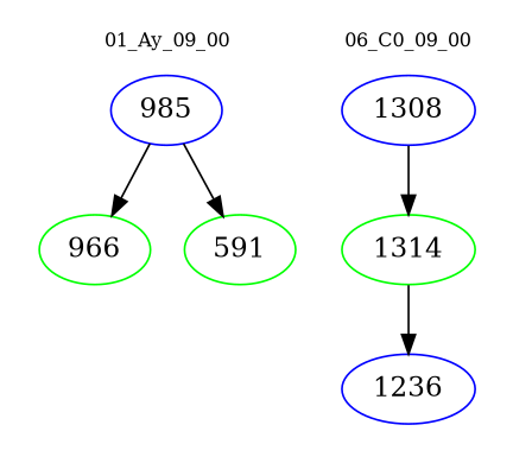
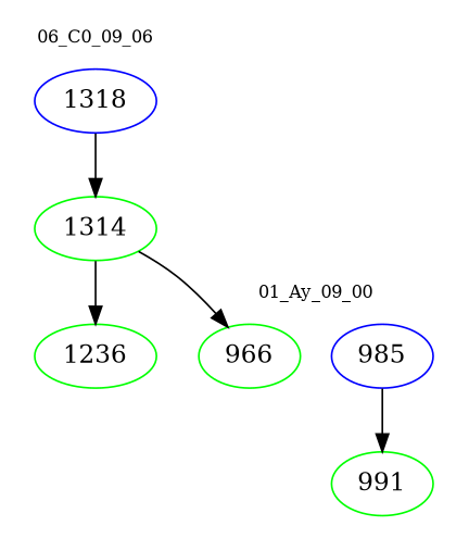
  digraph {
    node [color=blue]
    edge [color=black]
    n1 [label=985]
    n2 [color=green label=966]
-   n3 [color=green label=591]
-   n4 [label=1308]
-   n5 [label=1236]
+   n3 [color=green label=991]
+   n4 [label=1318]
+   n5 [color=green label=1236]
    n6 [color=green label=1314]
    subgraph cluster_1 {
      color=white
      fontsize=10
      label="01_Ay_09_00"
      n1
      n2
      n3
    }
    subgraph cluster_2 {
      color=white
      fontsize=10
-     label="06_C0_09_00"
+     label="06_C0_09_06"
      n4
      n5
      n6
    }
-   n1 -> n2
+   n6 -> n2
    n1 -> n3
    n4 -> n6
    n6 -> n5
  }
